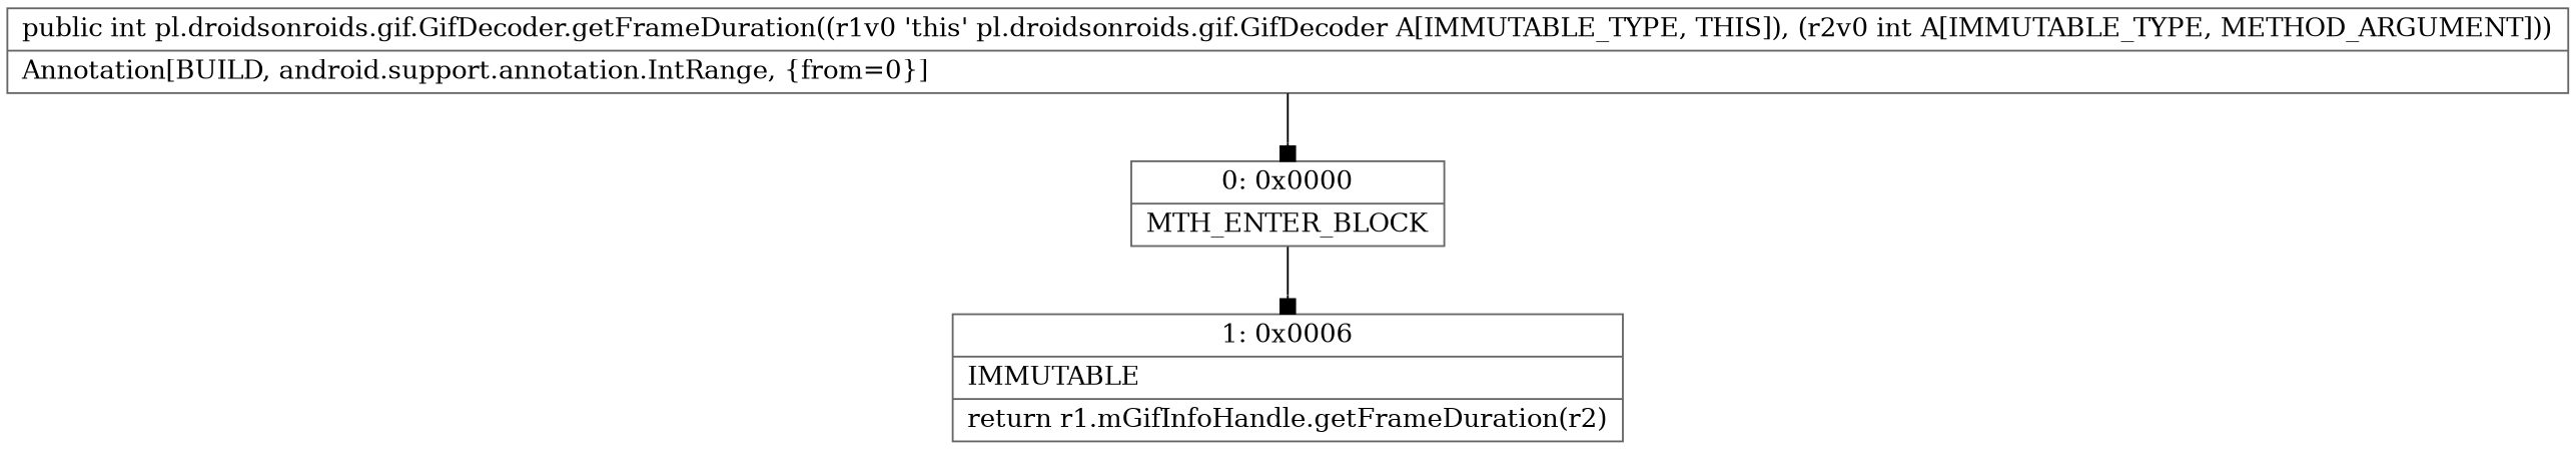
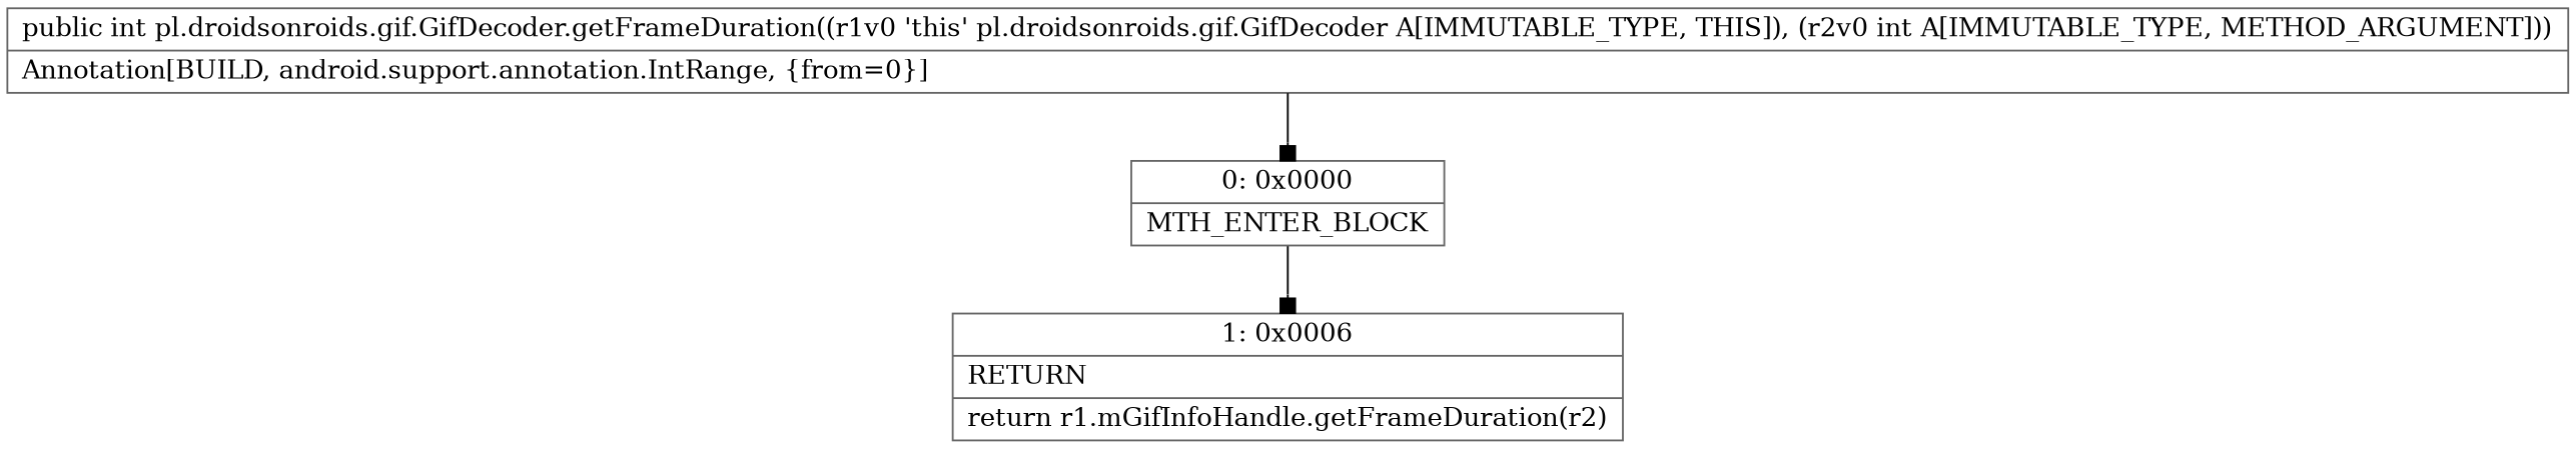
  digraph {
    node [shape=record color=gray40]
    edge [arrowhead=box]
    n1 [label="{0\:\ 0x0000|MTH_ENTER_BLOCK\l}"]
-   n2 [label="{1\:\ 0x0006|IMMUTABLE\l|return r1.mGifInfoHandle.getFrameDuration(r2)\l}"]
+   n2 [label="{1\:\ 0x0006|RETURN\l|return r1.mGifInfoHandle.getFrameDuration(r2)\l}"]
    n3 [label="{public int pl.droidsonroids.gif.GifDecoder.getFrameDuration((r1v0 'this' pl.droidsonroids.gif.GifDecoder A[IMMUTABLE_TYPE, THIS]), (r2v0 int A[IMMUTABLE_TYPE, METHOD_ARGUMENT]))  | Annotation[BUILD, android.support.annotation.IntRange, \{from=0\}]\l}"]
    n1 -> n2
    n3 -> n1
  }
